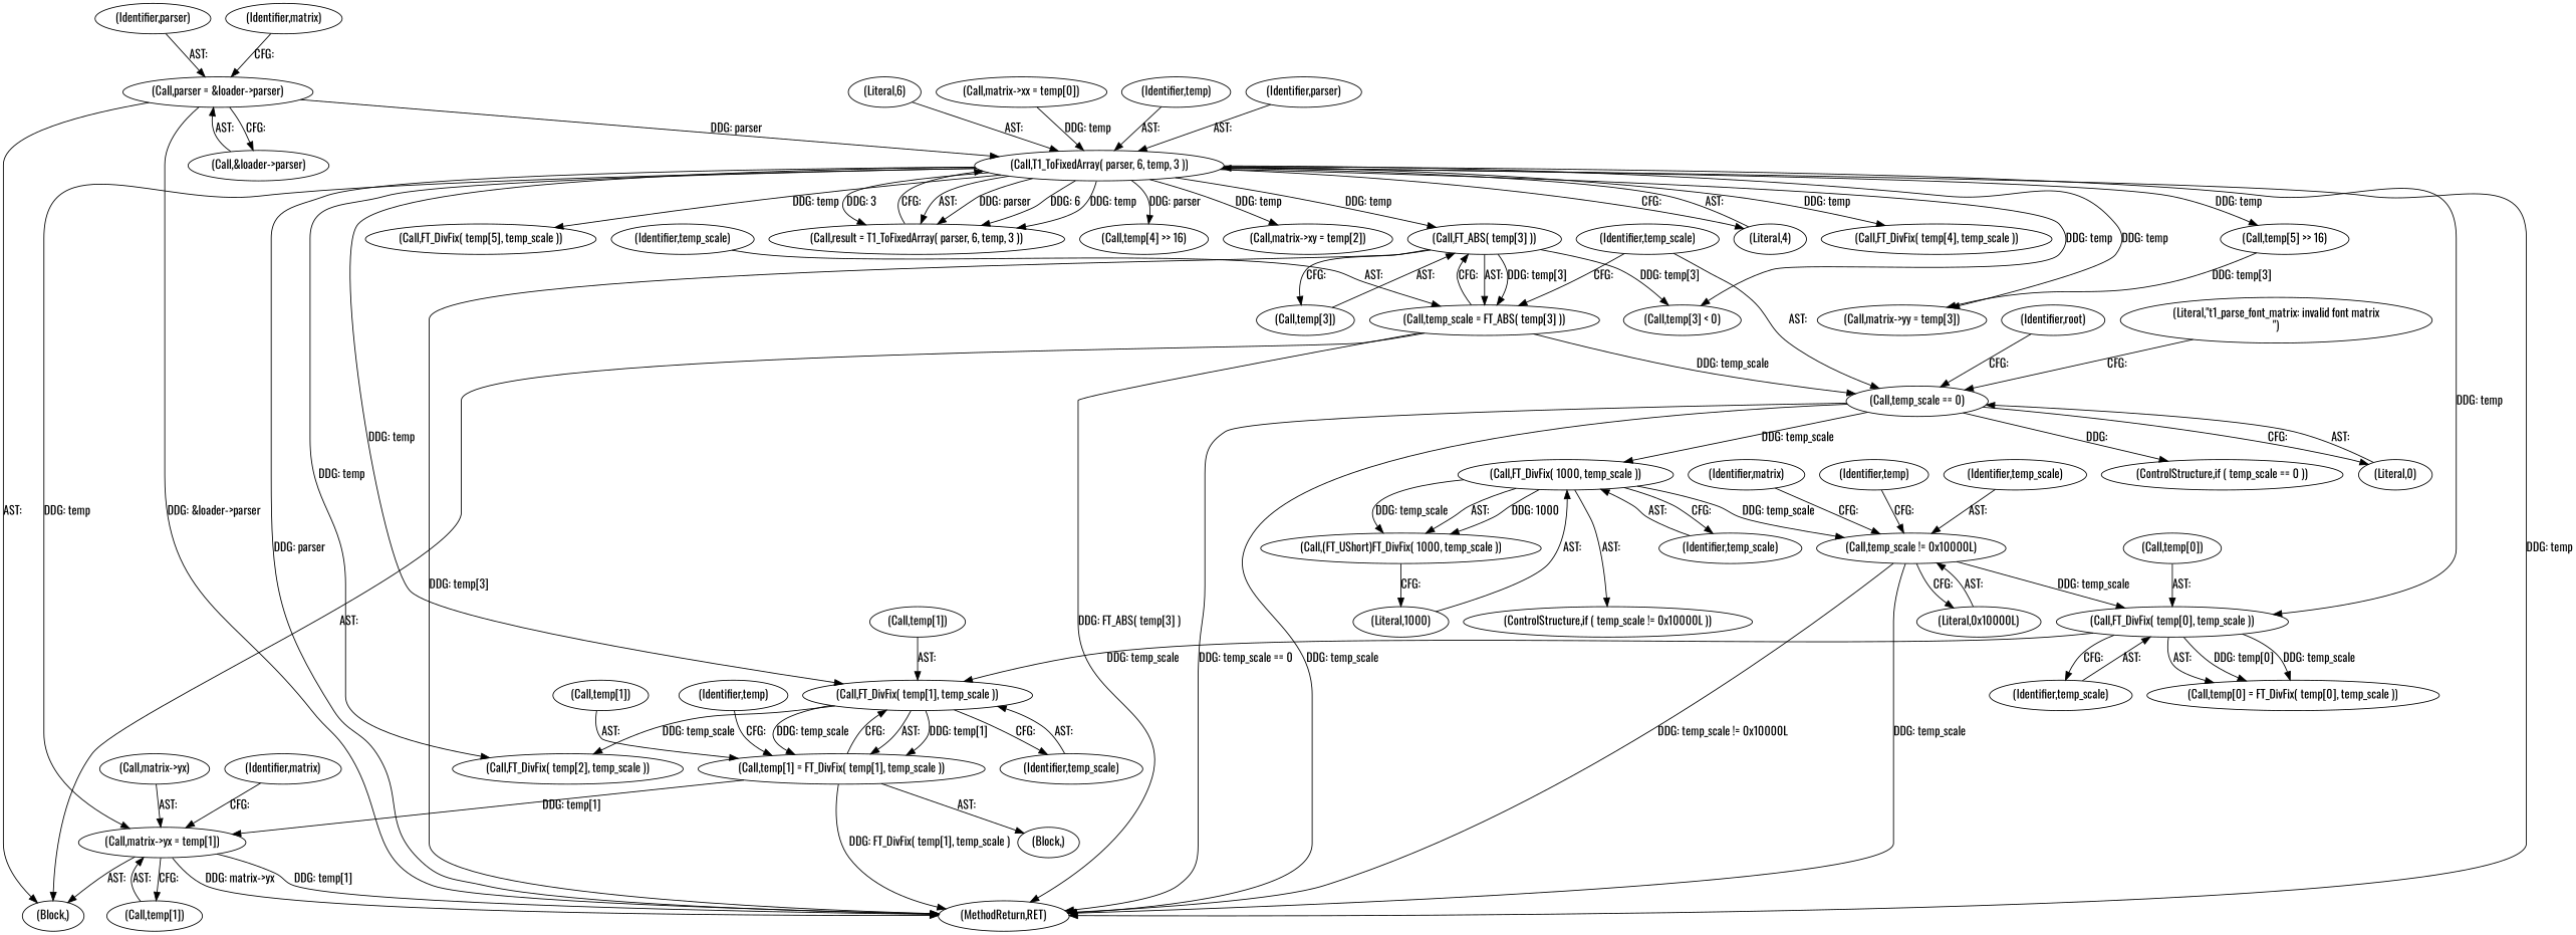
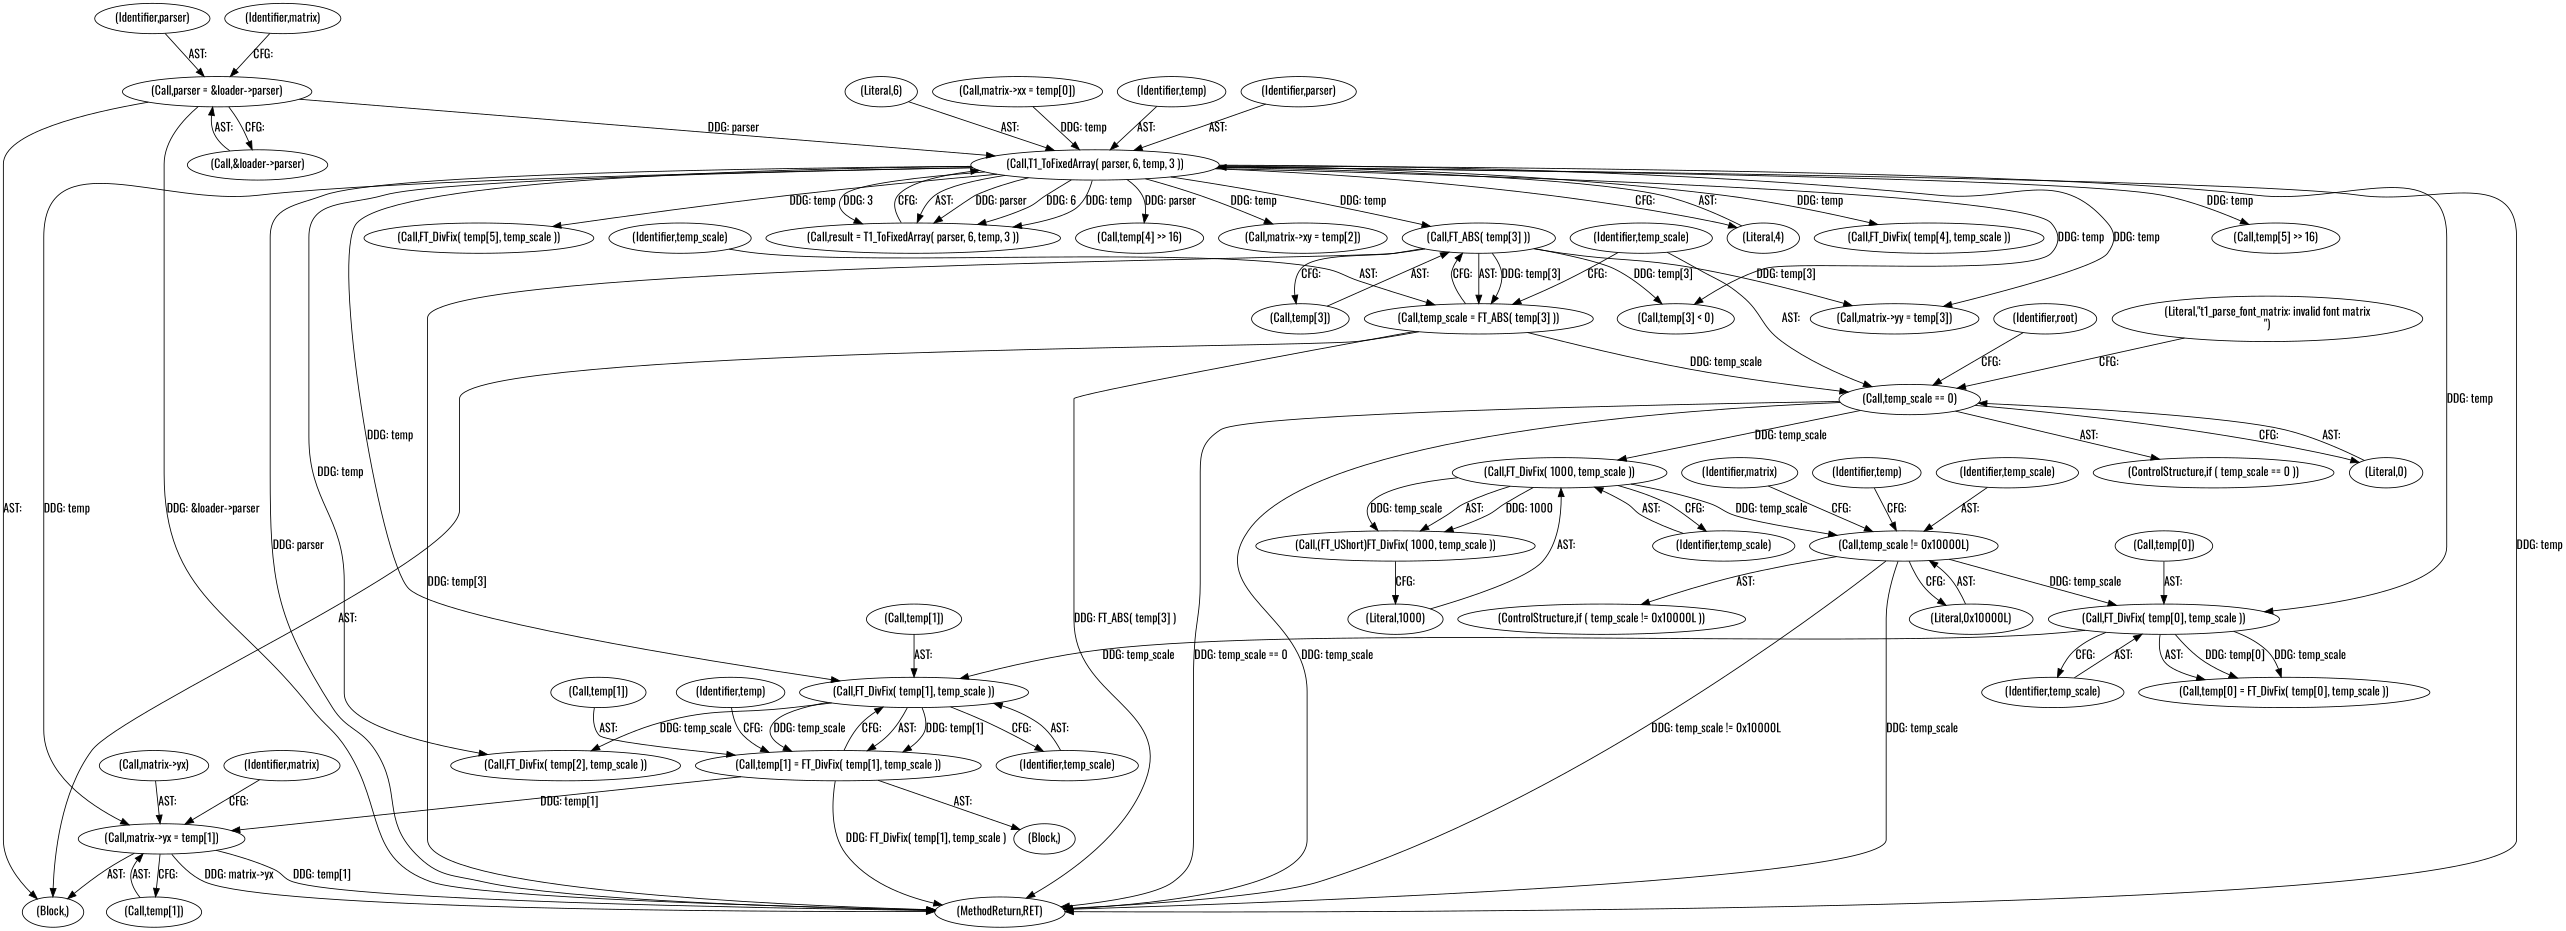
  digraph {
    fontname=Oswald
    node [fontname=Oswald]
    edge [fontname=Oswald]
    n1 [label="(Call,matrix->yx = temp[1])"]
    n2 [label="(MethodReturn,RET)"]
    n3 [label="(Block,)"]
    n4 [label="(Call,temp[1])"]
    n5 [label="(Call,T1_ToFixedArray( parser, 6, temp, 3 ))"]
    n6 [label="(Call,FT_DivFix( temp[1], temp_scale ))"]
    n7 [label="(Call,FT_DivFix( temp[0], temp_scale ))"]
    n8 [label="(Call,FT_ABS( temp[3] ))"]
    n9 [label="(Call,FT_DivFix( temp[5], temp_scale ))"]
    n10 [label="(Call,FT_DivFix( temp[2], temp_scale ))"]
    n11 [label="(Call,result = T1_ToFixedArray( parser, 6, temp, 3 ))"]
    n12 [label="(Call,temp[4] >> 16)"]
    n13 [label="(Call,matrix->xy = temp[2])"]
    n14 [label="(Call,matrix->yy = temp[3])"]
    n15 [label="(Call,temp[3] < 0)"]
    n16 [label="(Literal,4)"]
    n17 [label="(Call,FT_DivFix( temp[4], temp_scale ))"]
    n18 [label="(Call,temp[5] >> 16)"]
    n19 [label="(Call,temp[1] = FT_DivFix( temp[1], temp_scale ))"]
    n20 [label="(Identifier,temp_scale)"]
    n21 [label="(Call,temp[0] = FT_DivFix( temp[0], temp_scale ))"]
    n22 [label="(Identifier,temp_scale)"]
    n23 [label="(Call,temp_scale = FT_ABS( temp[3] ))"]
    n24 [label="(Call,temp[3])"]
    n25 [label="(Call,matrix->xx = temp[0])"]
    n26 [label="(Call,parser = &loader->parser)"]
    n27 [label="(Call,&loader->parser)"]
    n28 [label="(Block,)"]
    n29 [label="(Call,temp_scale != 0x10000L)"]
    n30 [label="(ControlStructure,if ( temp_scale != 0x10000L ))"]
    n31 [label="(Literal,0x10000L)"]
    n32 [label="(Call,FT_DivFix( 1000, temp_scale ))"]
    n33 [label="(Identifier,temp_scale)"]
    n34 [label="(Call,(FT_UShort)FT_DivFix( 1000, temp_scale ))"]
    n35 [label="(Literal,1000)"]
    n36 [label="(Call,temp_scale == 0)"]
    n37 [label="(Literal,0)"]
    n38 [label="(ControlStructure,if ( temp_scale == 0 ))"]
    n39 [label="(Identifier,temp_scale)"]
    n40 [label="(Identifier,temp)"]
    n41 [label="(Identifier,root)"]
    n42 [label="(Identifier,temp)"]
    n43 [label="(Identifier,temp)"]
    n44 [label="(Identifier,matrix)"]
    n45 [label="(Identifier,parser)"]
    n46 [label="(Call,temp[1])"]
    n47 [label="(Identifier,matrix)"]
    n48 [label="(Identifier,temp_scale)"]
    n49 [label="(Call,temp[1])"]
    n50 [label="(Identifier,temp_scale)"]
    n51 [label="(Identifier,parser)"]
    n52 [label="(Call,matrix->yx)"]
    n53 [label="(Identifier,matrix)"]
    n54 [label="(Literal,\"t1_parse_font_matrix: invalid font matrix\n\")"]
    n55 [label="(Literal,6)"]
    n56 [label="(Call,temp[0])"]
    n1 -> n2 [label="DDG: matrix->yx"]
    n1 -> n2 [label="DDG: temp[1]"]
    n1 -> n3 [label="AST: "]
    n1 -> n4 [label="CFG: "]
    n4 -> n1 [label="AST: "]
    n5 -> n1 [label="DDG: temp"]
    n5 -> n2 [label="DDG: temp"]
    n5 -> n2 [label="DDG: parser"]
    n5 -> n6 [label="DDG: temp"]
    n5 -> n7 [label="DDG: temp"]
    n5 -> n8 [label="DDG: temp"]
    n5 -> n9 [label="DDG: temp"]
    n5 -> n10 [label="DDG: temp"]
    n5 -> n11 [label="AST: "]
    n5 -> n11 [label="DDG: parser"]
    n5 -> n11 [label="DDG: 6"]
    n5 -> n11 [label="DDG: temp"]
    n5 -> n11 [label="DDG: 3"]
    n5 -> n12 [label="DDG: parser"]
    n5 -> n13 [label="DDG: temp"]
    n5 -> n14 [label="DDG: temp"]
    n5 -> n15 [label="DDG: temp"]
    n5 -> n16 [label="CFG: "]
    n5 -> n17 [label="DDG: temp"]
    n5 -> n18 [label="DDG: temp"]
    n6 -> n10 [label="DDG: temp_scale"]
    n6 -> n19 [label="AST: "]
    n6 -> n19 [label="DDG: temp[1]"]
    n6 -> n19 [label="DDG: temp_scale"]
    n6 -> n20 [label="CFG: "]
    n7 -> n6 [label="DDG: temp_scale"]
    n7 -> n21 [label="AST: "]
    n7 -> n21 [label="DDG: temp[0]"]
    n7 -> n21 [label="DDG: temp_scale"]
    n7 -> n22 [label="CFG: "]
    n8 -> n2 [label="DDG: temp[3]"]
-   n18 -> n14 [label="DDG: temp[3]"]
+   n8 -> n14 [label="DDG: temp[3]"]
    n8 -> n15 [label="DDG: temp[3]"]
    n8 -> n23 [label="AST: "]
    n8 -> n23 [label="DDG: temp[3]"]
    n8 -> n24 [label="CFG: "]
    n11 -> n5 [label="CFG: "]
    n16 -> n5 [label="AST: "]
    n19 -> n1 [label="DDG: temp[1]"]
    n19 -> n2 [label="DDG: FT_DivFix( temp[1], temp_scale )"]
    n19 -> n6 [label="CFG: "]
    n19 -> n28 [label="AST: "]
    n20 -> n6 [label="AST: "]
    n22 -> n7 [label="AST: "]
    n23 -> n2 [label="DDG: FT_ABS( temp[3] )"]
    n23 -> n3 [label="AST: "]
    n23 -> n8 [label="CFG: "]
    n23 -> n36 [label="DDG: temp_scale"]
    n24 -> n8 [label="AST: "]
    n25 -> n5 [label="DDG: temp"]
    n26 -> n2 [label="DDG: &loader->parser"]
    n26 -> n3 [label="AST: "]
    n26 -> n5 [label="DDG: parser"]
    n26 -> n27 [label="CFG: "]
    n27 -> n26 [label="AST: "]
    n29 -> n2 [label="DDG: temp_scale != 0x10000L"]
    n29 -> n2 [label="DDG: temp_scale"]
    n29 -> n7 [label="DDG: temp_scale"]
-   n32 -> n30 [label="AST: "]
+   n29 -> n30 [label="AST: "]
    n29 -> n31 [label="CFG: "]
    n31 -> n29 [label="AST: "]
    n32 -> n29 [label="DDG: temp_scale"]
    n32 -> n33 [label="CFG: "]
    n32 -> n34 [label="AST: "]
    n32 -> n34 [label="DDG: 1000"]
    n32 -> n34 [label="DDG: temp_scale"]
    n33 -> n32 [label="AST: "]
    n34 -> n35 [label="CFG: "]
    n35 -> n32 [label="AST: "]
    n36 -> n2 [label="DDG: temp_scale == 0"]
    n36 -> n2 [label="DDG: temp_scale"]
    n36 -> n32 [label="DDG: temp_scale"]
    n36 -> n37 [label="CFG: "]
-   n36 -> n38 [label="DDG: "]
+   n36 -> n38 [label="AST: "]
    n37 -> n36 [label="AST: "]
    n39 -> n23 [label="CFG: "]
    n39 -> n36 [label="AST: "]
    n40 -> n5 [label="AST: "]
    n41 -> n36 [label="CFG: "]
    n42 -> n19 [label="CFG: "]
    n43 -> n29 [label="CFG: "]
    n44 -> n1 [label="CFG: "]
    n45 -> n26 [label="AST: "]
    n46 -> n19 [label="AST: "]
    n47 -> n26 [label="CFG: "]
    n48 -> n29 [label="AST: "]
    n49 -> n6 [label="AST: "]
    n50 -> n23 [label="AST: "]
    n51 -> n5 [label="AST: "]
    n52 -> n1 [label="AST: "]
    n53 -> n29 [label="CFG: "]
    n54 -> n36 [label="CFG: "]
    n55 -> n5 [label="AST: "]
    n56 -> n7 [label="AST: "]
  }
